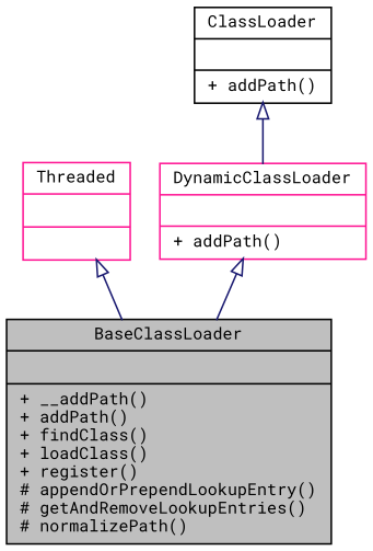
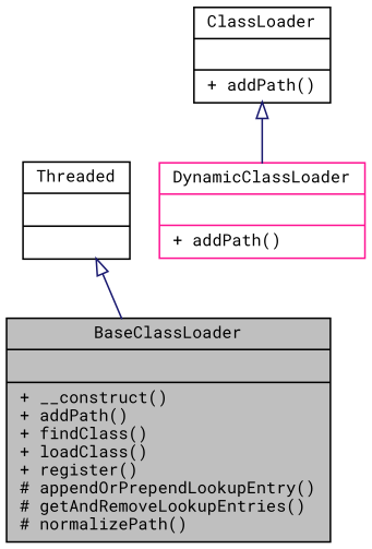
  digraph {
    fontname="Roboto Mono"
    node [color=black fillcolor=white fontname="Roboto Mono" fontsize=10 shape=record style=filled]
    edge [arrowtail=onormal color=midnightblue dir=back fontname="Roboto Mono" fontsize=10 labelfontname=Helvetica labelfontsize=10 style=solid]
-   n1 [fillcolor=grey75 fontcolor=black height=0.2 label="{BaseClassLoader\n||+ __addPath()\l+ addPath()\l+ findClass()\l+ loadClass()\l+ register()\l# appendOrPrependLookupEntry()\l# getAndRemoveLookupEntries()\l# normalizePath()\l}" width=0.4]
-   n2 [color=deeppink height=0.2 label="{Threaded\n||}" width=0.4]
+   n1 [fillcolor=grey75 fontcolor=black height=0.2 label="{BaseClassLoader\n||+ __construct()\l+ addPath()\l+ findClass()\l+ loadClass()\l+ register()\l# appendOrPrependLookupEntry()\l# getAndRemoveLookupEntries()\l# normalizePath()\l}" width=0.4]
+   n2 [height=0.2 label="{Threaded\n||}" width=0.4]
    n3 [color=deeppink height=0.2 label="{DynamicClassLoader\n||+ addPath()\l}" width=0.4]
    n4 [height=0.2 label="{ClassLoader\n||+ addPath()\l}" width=0.4]
    n2 -> n1
-   n3 -> n1
    n4 -> n3
  }
